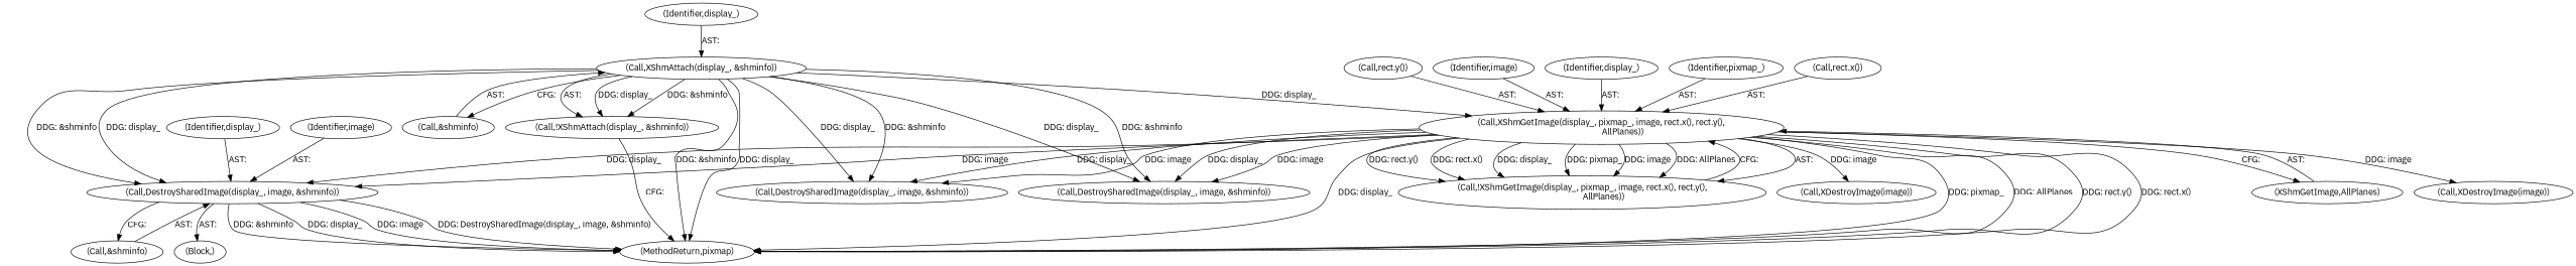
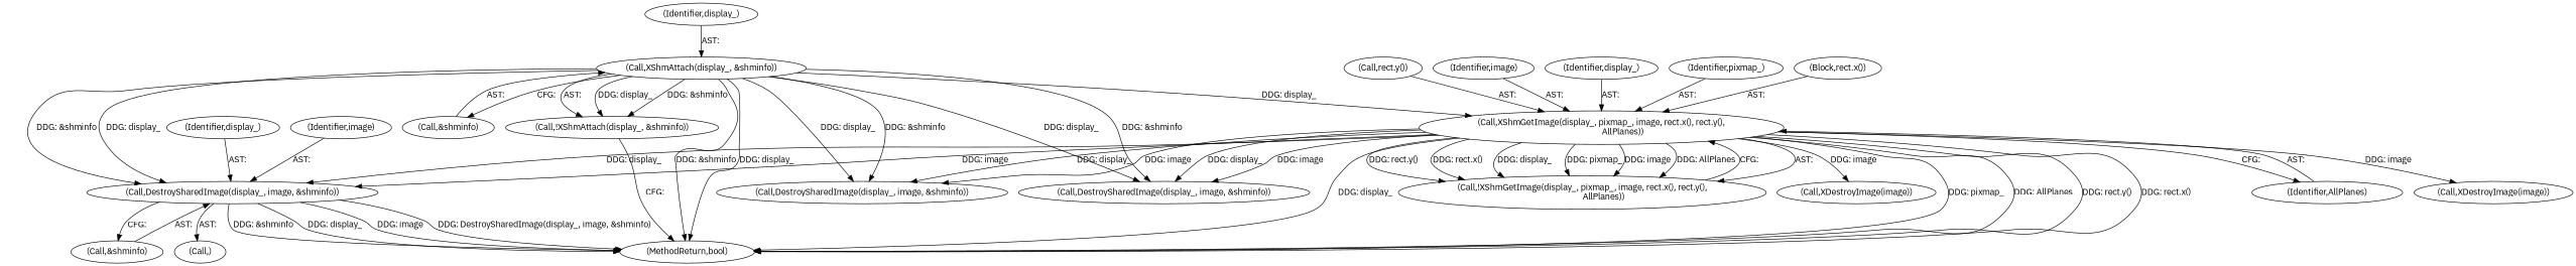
  digraph {
    fontname="IBM Plex Sans"
    node [fontname="IBM Plex Sans"]
    edge [fontname="IBM Plex Sans"]
    n1 [label="(Call,DestroySharedImage(display_, image, &shminfo))"]
-   n2 [label="(Block,)"]
+   n2 [label="(Call,)"]
    n3 [label="(Call,&shminfo)"]
-   n4 [label="(MethodReturn,pixmap)"]
+   n4 [label="(MethodReturn,bool)"]
    n5 [label="(Call,XShmGetImage(display_, pixmap_, image, rect.x(), rect.y(),\n                       AllPlanes))"]
-   n6 [label="(XShmGetImage,AllPlanes)"]
+   n6 [label="(Identifier,AllPlanes)"]
    n7 [label="(Call,XDestroyImage(image))"]
    n8 [label="(Call,!XShmGetImage(display_, pixmap_, image, rect.x(), rect.y(),\n                       AllPlanes))"]
    n9 [label="(Call,DestroySharedImage(display_, image, &shminfo))"]
    n10 [label="(Call,XDestroyImage(image))"]
    n11 [label="(Call,DestroySharedImage(display_, image, &shminfo))"]
    n12 [label="(Call,XShmAttach(display_, &shminfo))"]
    n13 [label="(Call,&shminfo)"]
    n14 [label="(Call,!XShmAttach(display_, &shminfo))"]
    n15 [label="(Identifier,display_)"]
    n16 [label="(Identifier,display_)"]
    n17 [label="(Identifier,image)"]
    n18 [label="(Identifier,display_)"]
    n19 [label="(Identifier,pixmap_)"]
    n20 [label="(Identifier,image)"]
-   n21 [label="(Call,rect.x())"]
+   n21 [label="(Block,rect.x())"]
    n22 [label="(Call,rect.y())"]
    n1 -> n2 [label="AST: "]
    n1 -> n3 [label="CFG: "]
    n1 -> n4 [label="DDG: &shminfo"]
    n1 -> n4 [label="DDG: display_"]
    n1 -> n4 [label="DDG: image"]
    n1 -> n4 [label="DDG: DestroySharedImage(display_, image, &shminfo)"]
    n3 -> n1 [label="AST: "]
    n5 -> n1 [label="DDG: display_"]
    n5 -> n1 [label="DDG: image"]
    n5 -> n4 [label="DDG: display_"]
    n5 -> n4 [label="DDG: pixmap_"]
    n5 -> n4 [label="DDG: AllPlanes"]
    n5 -> n4 [label="DDG: rect.y()"]
    n5 -> n4 [label="DDG: rect.x()"]
    n5 -> n6 [label="CFG: "]
    n5 -> n7 [label="DDG: image"]
    n5 -> n8 [label="AST: "]
    n5 -> n8 [label="DDG: rect.y()"]
    n5 -> n8 [label="DDG: rect.x()"]
    n5 -> n8 [label="DDG: display_"]
    n5 -> n8 [label="DDG: pixmap_"]
    n5 -> n8 [label="DDG: image"]
    n5 -> n8 [label="DDG: AllPlanes"]
    n5 -> n9 [label="DDG: display_"]
    n5 -> n9 [label="DDG: image"]
    n5 -> n10 [label="DDG: image"]
    n5 -> n11 [label="DDG: display_"]
    n5 -> n11 [label="DDG: image"]
    n6 -> n5 [label="AST: "]
    n8 -> n5 [label="CFG: "]
    n12 -> n1 [label="DDG: display_"]
    n12 -> n1 [label="DDG: &shminfo"]
    n12 -> n4 [label="DDG: &shminfo"]
    n12 -> n4 [label="DDG: display_"]
    n12 -> n5 [label="DDG: display_"]
    n12 -> n9 [label="DDG: display_"]
    n12 -> n9 [label="DDG: &shminfo"]
    n12 -> n11 [label="DDG: display_"]
    n12 -> n11 [label="DDG: &shminfo"]
    n12 -> n13 [label="CFG: "]
    n12 -> n14 [label="AST: "]
    n12 -> n14 [label="DDG: display_"]
    n12 -> n14 [label="DDG: &shminfo"]
    n13 -> n12 [label="AST: "]
    n14 -> n4 [label="CFG: "]
    n15 -> n1 [label="AST: "]
    n16 -> n12 [label="AST: "]
    n17 -> n5 [label="AST: "]
    n18 -> n5 [label="AST: "]
    n19 -> n5 [label="AST: "]
    n20 -> n1 [label="AST: "]
    n21 -> n5 [label="AST: "]
    n22 -> n5 [label="AST: "]
  }
